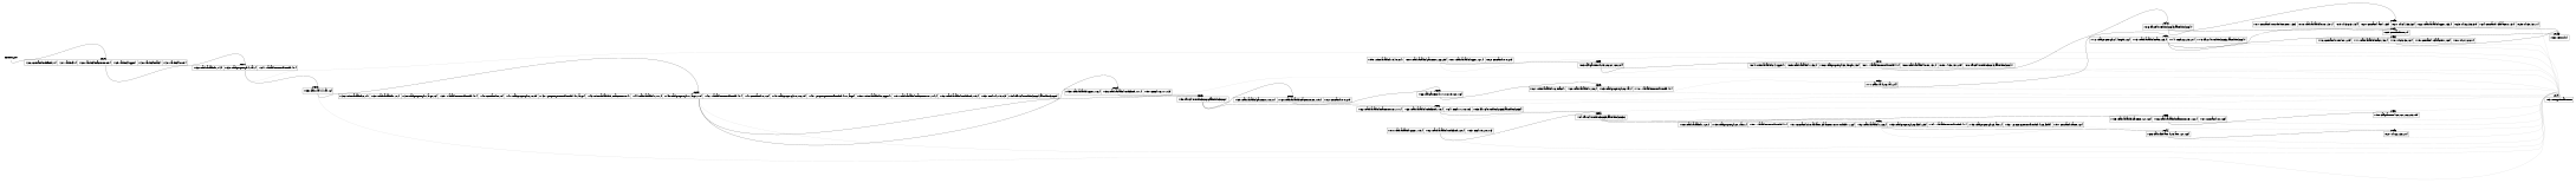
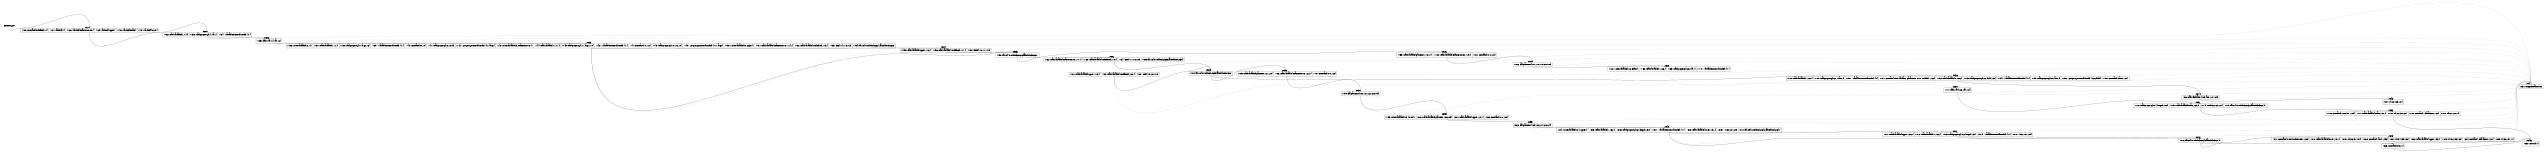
  digraph {
    rankdir=LR
    node [shape=record]
    edge [headport=n tailport=s]
    BB_entry207 [shape=none]
    n2 [label="{7726: constant[undefined,v1]|7727: vardecl['v']|7728: vardecl['exactOrLower']|7729: vardecl['upper']|7730: vardecl['exact']|7731: vardecl['lower']}"]
    n3 [label="{7732: read-variable['r',v4,-]|7733: read-property[v4,'val',-]|7734: \<variable-non-null-undef\>['r']}"]
    n4 [label="{7735: call-r.val [v4,'val',v2]}"]
    n5 [label="{7831: exceptional-return}"]
    n6 [label="{7736: write-variable[v2,'v']*|7737: read-variable['r',v7,-]|7738: read-property[v7,'args',v6]|7739: \<variable-non-null-undef\>['r']|7740: constant[0.0,v8]|7741: read-property[v6,v8,v5]|7742: \<property-non-null-undef\>[v7,'args']|7743: write-variable[v5,'exactOrLower']*|7744: read-variable['r',v11,-]|7745: read-property[v11,'args',v10]|7746: \<variable-non-null-undef\>['r']|7747: constant[1.0,v12]|7748: read-property[v10,v12,v9]|7749: \<property-non-null-undef\>[v11,'args']|7750: write-variable[v9,'upper']*|7751: read-variable['exactOrLower',v14,-]|7752: read-variable['undefined',v15,-]|7753: !==[v14,v15,v13]|7754: if[v13](true-block:2624,false-block:2625)}"]
    n7 [label="{7758: if[v13](true-block:2626,false-block:2627)}"]
    n8 [label="{7755: read-variable['upper',v16,-]|7756: read-variable['undefined',v17,-]|7757: ===[v16,v17,v13]}"]
    n9 [label="{7759: read-variable['parseInt',v18,v17]|7760: read-variable['exactOrLower',v19,-]|7761: constant[10.0,v20]}"]
    n10 [label="{7762: read-variable['exactOrLower',v17,-]|7763: read-variable['undefined',v18,-]|7764: !==[v17,v18,v16]|7765: if[v16](true-block:2633,false-block:2634)}"]
    n11 [label="{7766: call-parseInt [v17,v18,v19,v20,v16]}"]
    n12 [label="{7784: if[v16](true-block:2635,false-block:2636)}"]
    n13 [label="{7767: write-variable[v16,'exact']*|7768: read-variable['r',v26,-]|7769: read-property[v26,'val',-]|7770: \<variable-non-null-undef\>['r']}"]
    n14 [label="{7785: read-variable['parseInt',v21,v20]|7786: read-variable['exactOrLower',v22,-]|7787: constant[10.0,v23]}"]
    n15 [label="{7788: read-variable['r',v20,-]|7789: read-property[v20,'warn',-]|7790: \<variable-non-null-undef\>['r']|7791: constant[\"size validator parameter error on field: \",v22]|7792: read-variable['r',v26,-]|7793: read-property[v26,'field',v25]|7794: \<variable-non-null-undef\>['r']|7795: read-property[v25,'attr',-]|7796: \<property-non-null-undef\>[v26,'field']|7797: constant[\"name\",v27]}"]
    n16 [label="{7781: read-variable['upper',v19,-]|7782: read-variable['undefined',v20,-]|7783: !==[v19,v20,v16]}"]
    n17 [label="{7771: call-r.val [v26,'val',v24]}"]
    n18 [label="{7798: call-parseInt [v20,v21,v22,v23,v19]}"]
    n19 [label="{7826: call-r.field.attr [v25,'attr',v27,v23]}"]
    n20 [label="{7772: read-property[v24,'length',v22]|7773: read-variable['exact',v23,-]|7774: !==[v22,v23,v21]|7775: if[v21](true-block:2632,false-block:2647)}"]
    n21 [label="{7776: constant[\"Must be \",v29]|7777: read-variable['exact',v30,-]|7778: +[v29,v30,v27]|7779: constant[\" characters\",v28]|7780: +[v27,v28,v1]}"]
    n22 [label="{7829: constant[true,v1]}"]
    n23 [label="{7830: return[v1]}"]
    n24 [label="{7799: write-variable[v19,'lower']*|7800: read-variable['parseInt',v26,v25]|7801: read-variable['upper',v27,-]|7802: constant[10.0,v28]}"]
    n25 [label="{7827: +[v22,v23,v21]}"]
    n26 [label="{7803: call-parseInt [v25,v26,v27,v28,v24]}"]
    n27 [label="{7804: write-variable[v24,'upper']*|7805: read-variable['v',v32,-]|7806: read-property[v32,'length',v30]|7807: \<variable-non-null-undef\>['v']|7808: read-variable['lower',v31,-]|7809: \<[v30,v31,v29]|7810: if[v29](true-block:2642,false-block:2641)}"]
    n28 [label="{7816: if[v29](true-block:2643,false-block:2647)}"]
+   n29 [label="{7811: read-variable['upper',v30,-]|7812: read-variable['v',v32,-]|7813: read-property[v32,'length',v31]|7814: \<variable-non-null-undef\>['v']|7815: \<[v30,v31,v29]}"]
    n30 [label="{7817: constant[\"Must be between \",v36]|7818: read-variable['lower',v37,-]|7819: +[v36,v37,v34]|7820: constant[\" and \",v35]|7821: +[v34,v35,v32]|7822: read-variable['upper',v33,-]|7823: +[v32,v33,v30]|7824: constant[\" characters\",v31]|7825: +[v30,v31,v1]}"]
    BB_entry207 -> n2 [headlabel="    2620"]
    n2 -> n3 [headlabel="      2621"]
    n3 -> n4 [headlabel="      2622"]
    n3 -> n5 [color=gray headlabel="      2649"]
    n4 -> n5 [color=gray]
    n4 -> n6 [headlabel="      2623"]
    n6 -> n5 [color=gray]
    n6 -> n7 [headlabel="      2625"]
    n6 -> n8 [headlabel="      2624"]
    n7 -> n9 [headlabel="      2626"]
    n7 -> n10 [headlabel="      2627"]
    n8 -> n5 [color=gray]
    n8 -> n7
    n9 -> n5 [color=gray]
    n9 -> n11 [headlabel="      2628"]
    n10 -> n5 [color=gray]
    n10 -> n12 [headlabel="      2634"]
    n11 -> n5 [color=gray]
    n11 -> n13 [headlabel="      2629"]
    n12 -> n14 [headlabel="      2635"]
    n12 -> n15 [headlabel="      2636"]
    n13 -> n5 [color=gray]
    n13 -> n17 [color=gray headlabel="      2630"]
    n14 -> n5 [color=gray]
    n14 -> n18 [headlabel="      2637"]
    n15 -> n5 [color=gray]
    n15 -> n19 [headlabel="      2644"]
    n16 -> n5 [color=gray]
    n16 -> n12
    n17 -> n5 [color=gray]
    n17 -> n20 [headlabel="      2631"]
    n18 -> n5 [color=gray]
+   n18 -> n24 [headlabel="      2638"]
    n19 -> n5 [color=gray]
    n19 -> n25 [headlabel="      2645"]
    n20 -> n5 [color=gray]
    n20 -> n21 [headlabel="      2632"]
-   n20 -> n22 [headlabel="      2647"]
    n21 -> n5 [color=gray]
    n21 -> n23 [headlabel="      2648"]
    n22 -> n23
    n24 -> n5 [color=gray]
    n24 -> n26 [headlabel="      2639"]
    n25 -> n5 [color=gray]
    n26 -> n5 [color=gray]
    n26 -> n27 [headlabel="      2640"]
    n27 -> n5 [color=gray]
    n27 -> n28 [headlabel="      2642"]
+   n27 -> n29 [headlabel="      2641"]
    n28 -> n22
    n28 -> n30 [headlabel="      2643"]
+   n29 -> n5 [color=gray]
+   n29 -> n28
    n30 -> n5 [color=gray]
    n30 -> n23
  }
